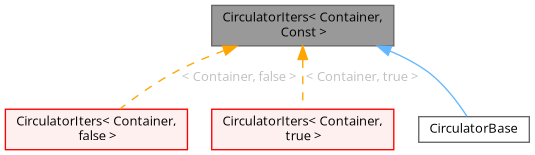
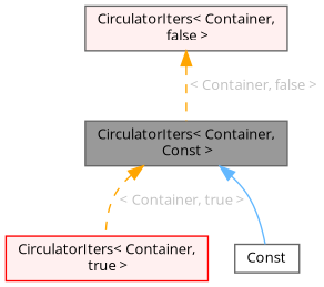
  digraph {
    fontname="Open Sans"
    node [color=gray40 fillcolor="#FFF0F0" fontname="Open Sans" fontsize=10 shape=box style=filled]
    edge [color=orange dir=back fontcolor=grey fontname="Open Sans" fontsize=10 labelfontname=Helvetica labelfontsize=10 style=dashed]
    n1 [fillcolor=grey60 fontcolor=black height=0.2 label="CirculatorIters\< Container,\l Const \>" width=0.4]
-   n2 [color=red height=0.2 label="CirculatorIters\< Container,\l false \>" width=0.4]
+   n2 [height=0.2 label="CirculatorIters\< Container,\l false \>" width=0.4]
    n3 [color=red height=0.2 label="CirculatorIters\< Container,\l true \>" width=0.4]
-   n4 [fillcolor=white height=0.2 label=CirculatorBase width=0.4]
-   n1 -> n2 [label=" \< Container, false \>"]
+   n4 [fillcolor=white height=0.2 label=Const width=0.4]
+   n2 -> n1 [label=" \< Container, false \>"]
    n1 -> n3 [label=" \< Container, true \>"]
    n1 -> n4 [color=steelblue1 style=solid fontcolor=""]
  }
